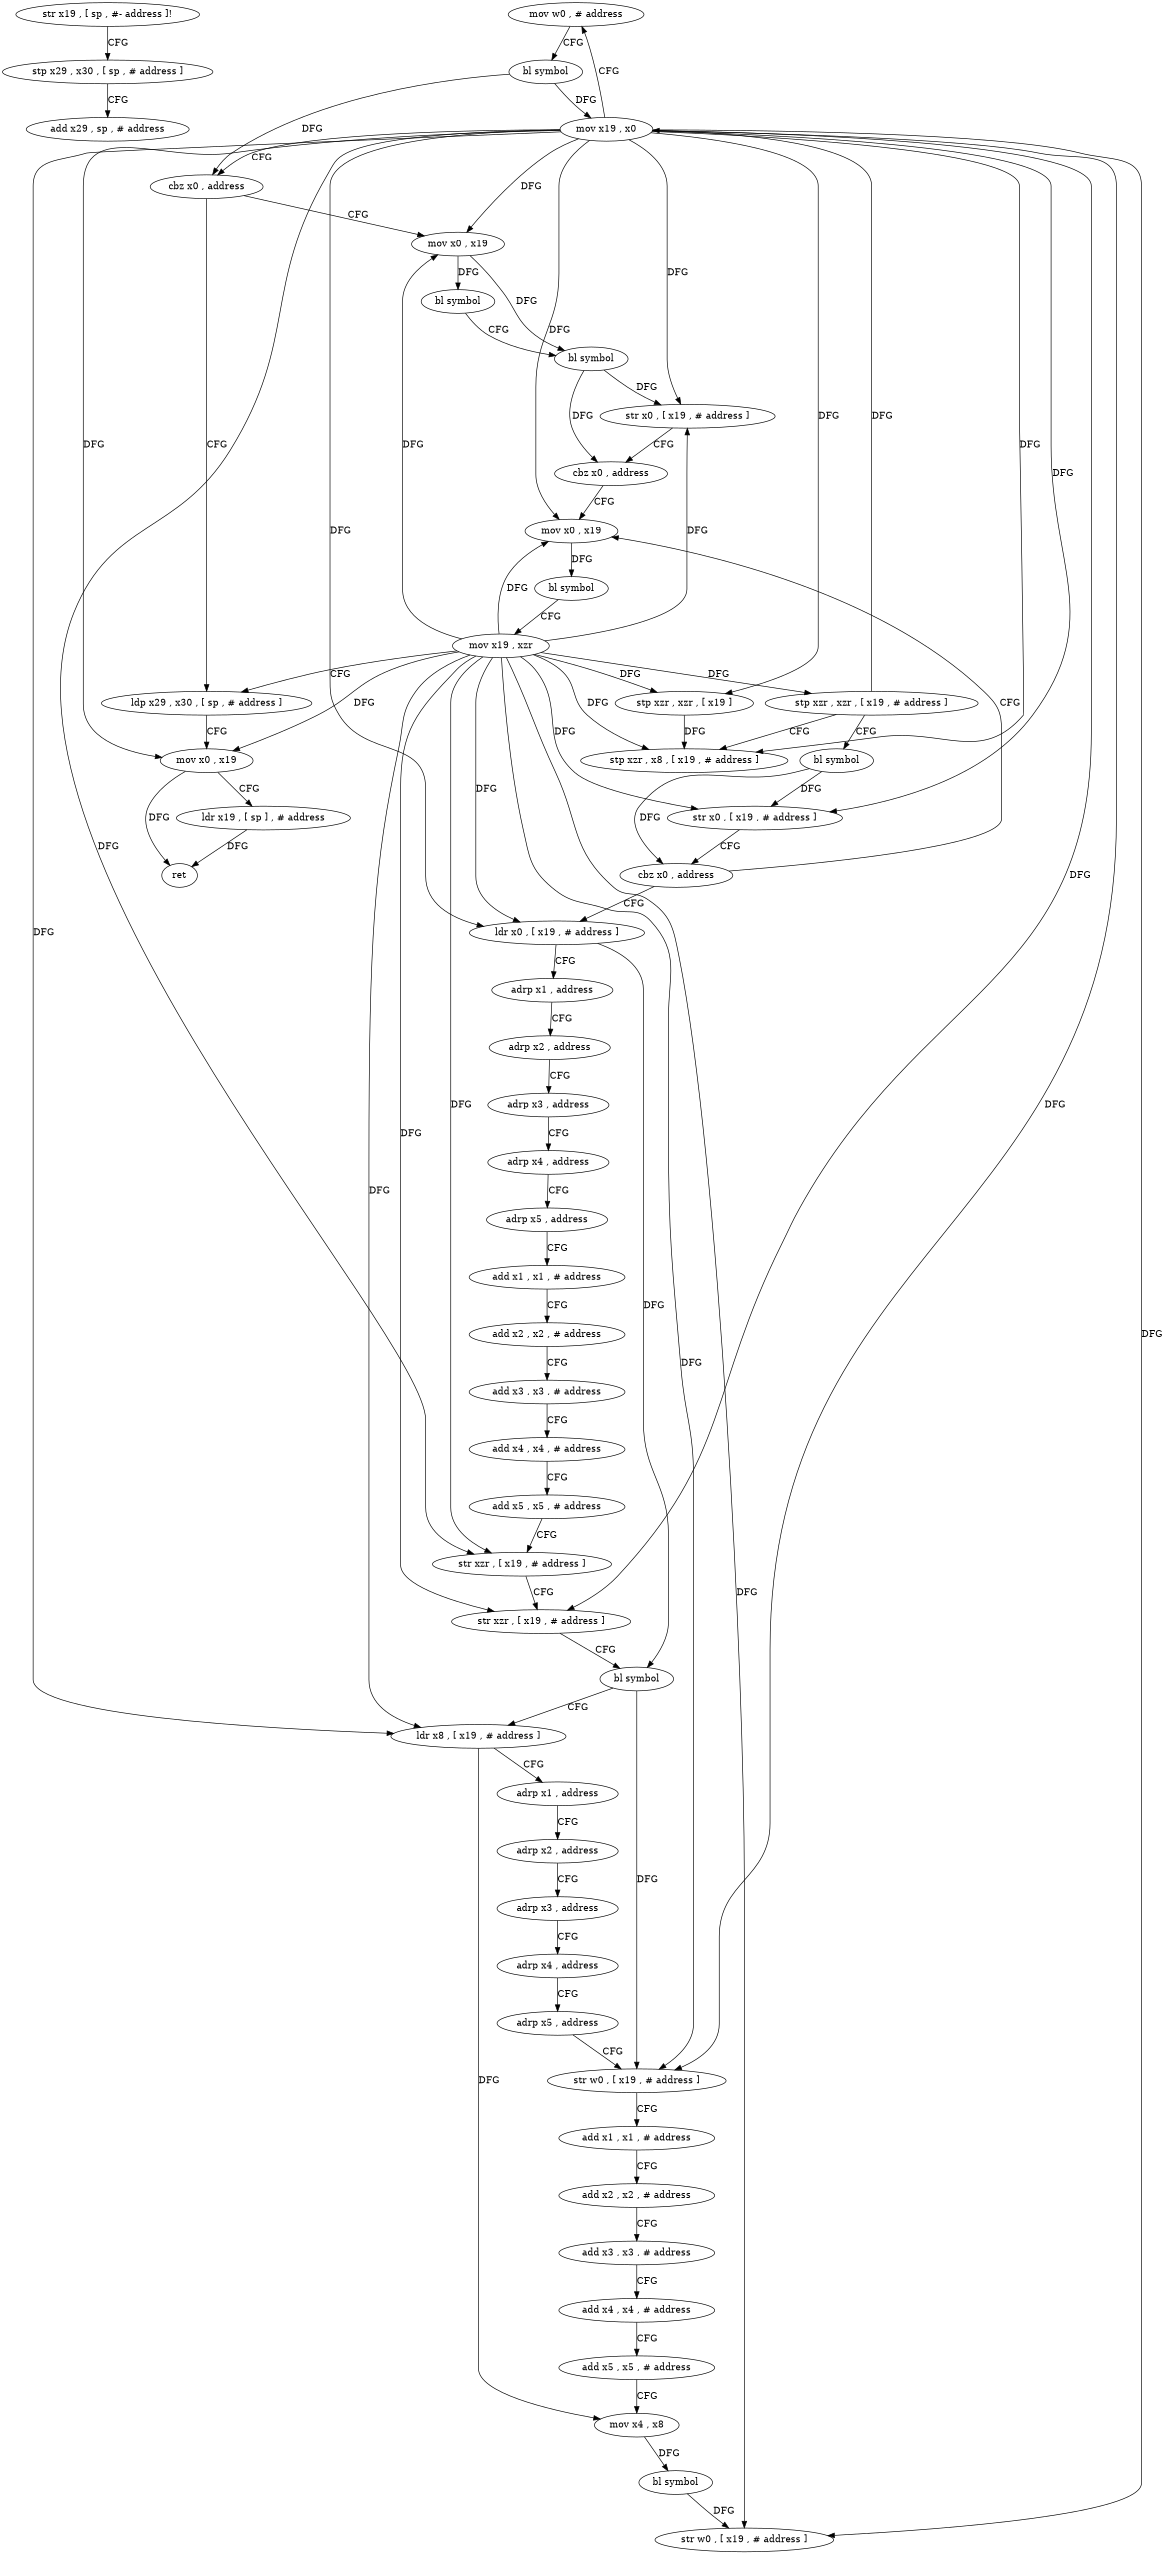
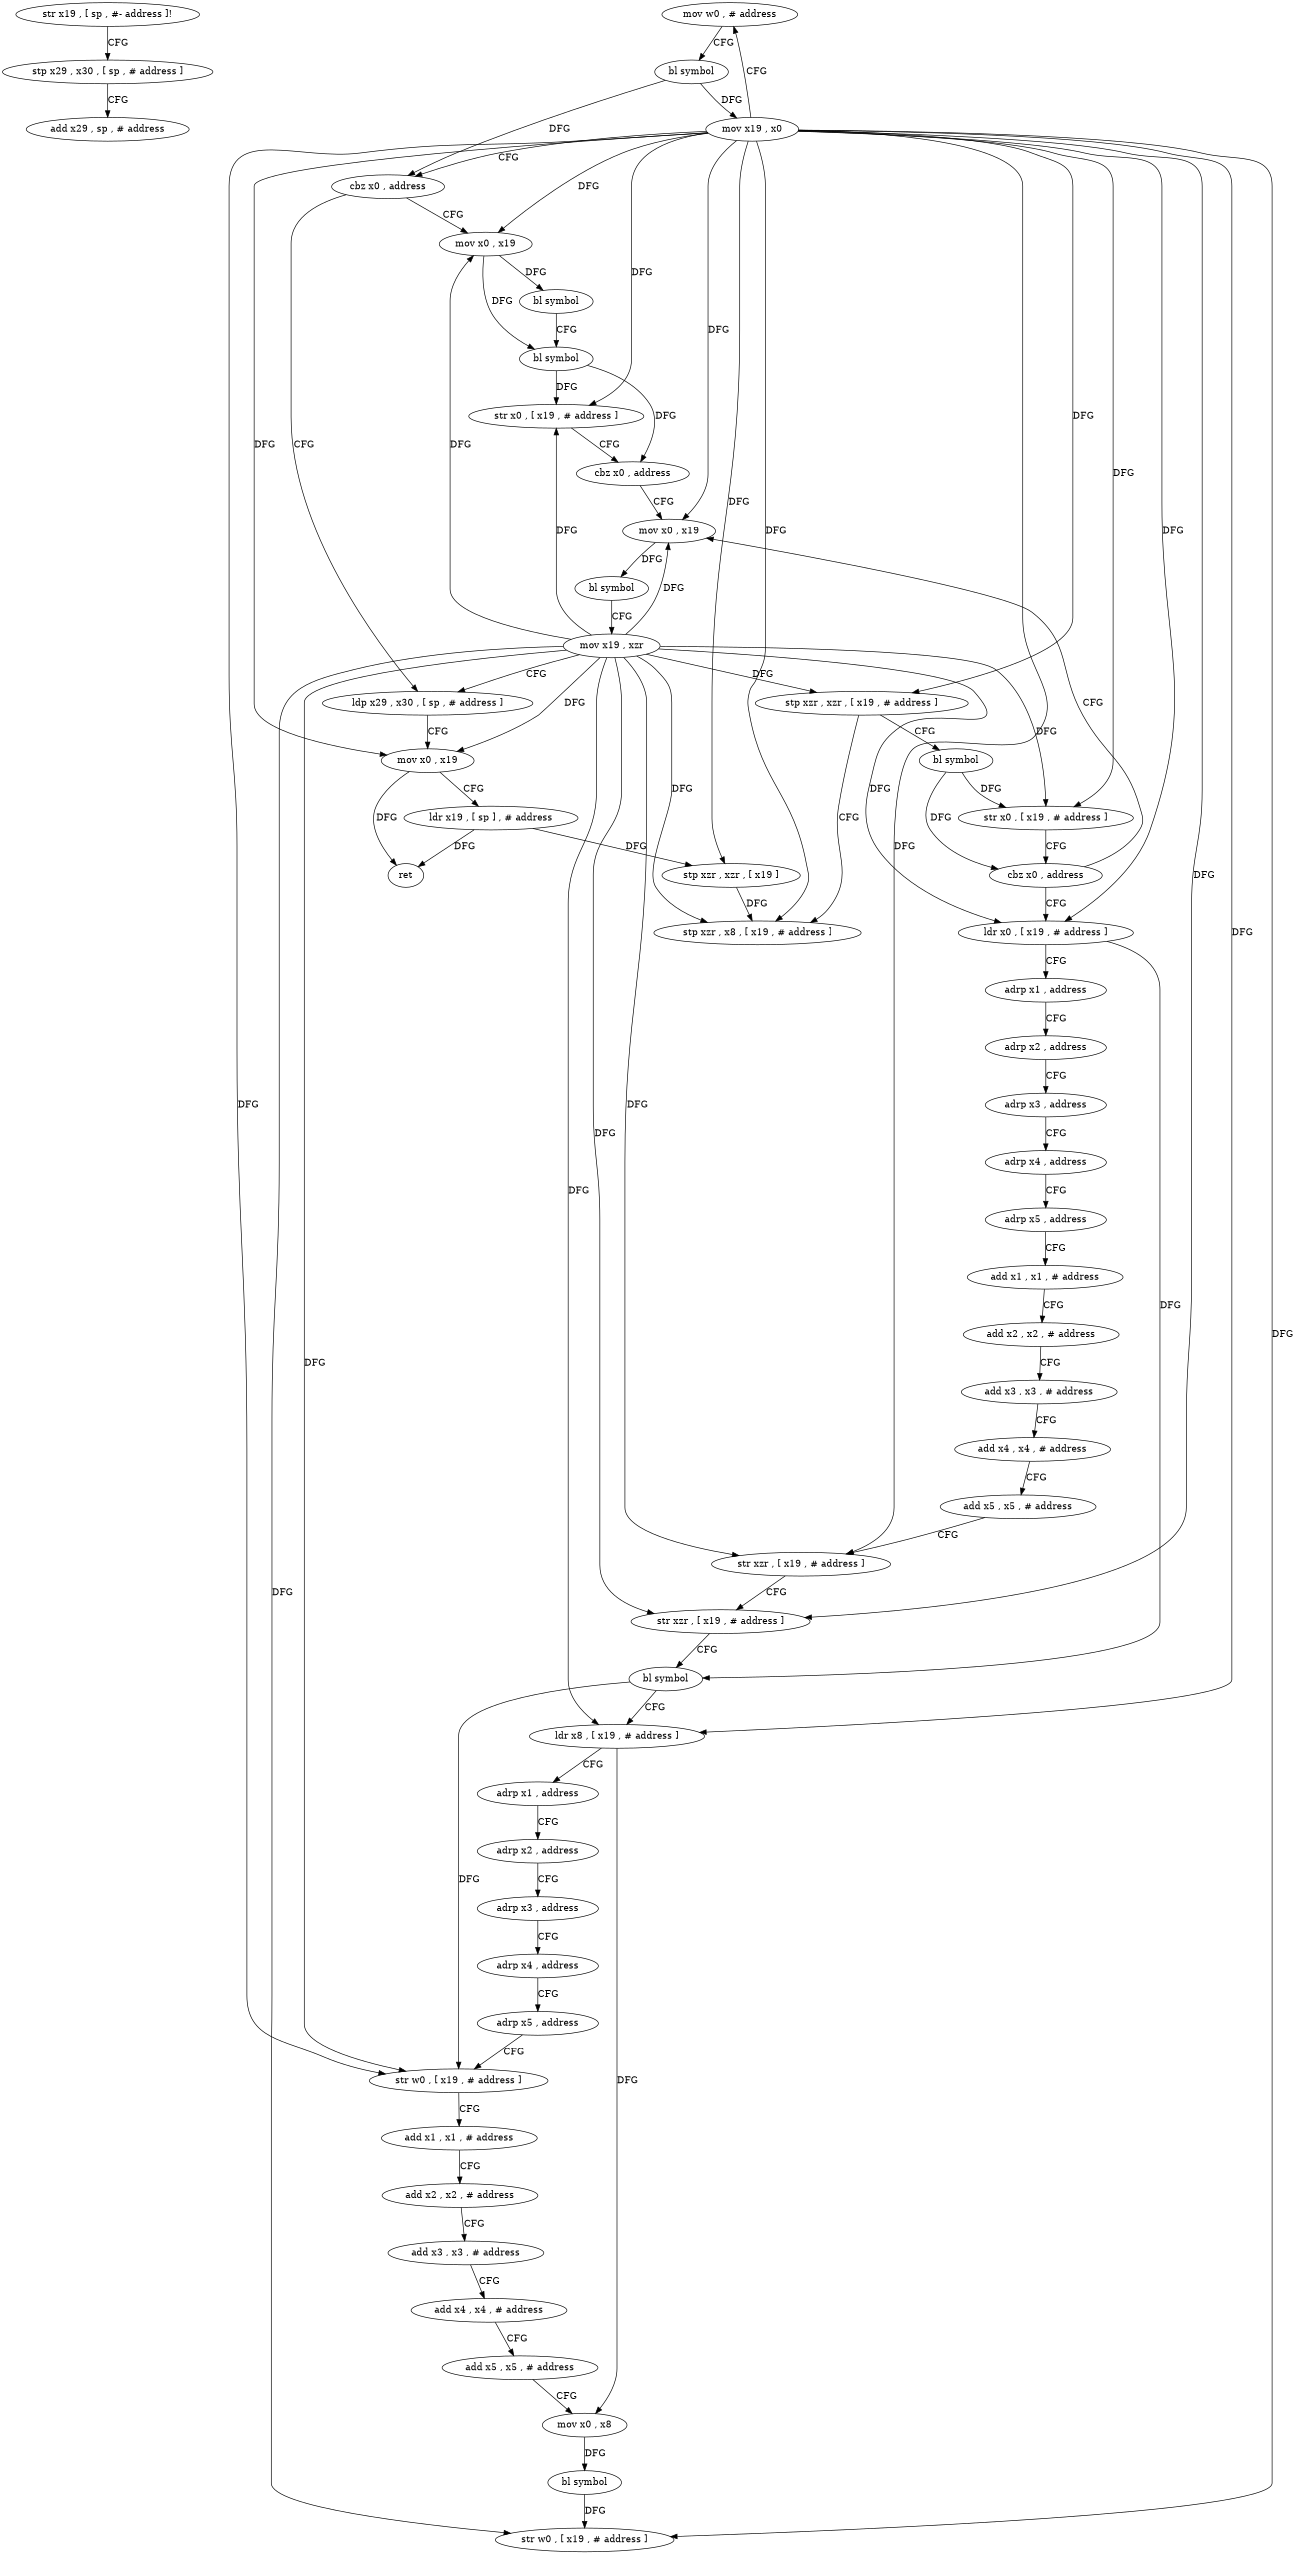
  digraph {
    n1 [label="str x19 , [ sp , #- address ]!"]
    n2 [label="stp x29 , x30 , [ sp , # address ]"]
    n3 [label="add x29 , sp , # address"]
    n4 [label="mov w0 , # address"]
    n5 [label="bl symbol"]
    n6 [label="mov x19 , x0"]
    n7 [label="cbz x0 , address"]
    n8 [label="mov x0 , x19"]
    n9 [label="mov x0 , x19"]
    n10 [label="str x0 , [ x19 , # address ]"]
    n11 [label="mov x0 , x19"]
    n12 [label="stp xzr , xzr , [ x19 ]"]
    n13 [label="stp xzr , x8 , [ x19 , # address ]"]
    n14 [label="stp xzr , xzr , [ x19 , # address ]"]
    n15 [label="str x0 , [ x19 , # address ]"]
    n16 [label="ldr x0 , [ x19 , # address ]"]
    n17 [label="str xzr , [ x19 , # address ]"]
    n18 [label="str xzr , [ x19 , # address ]"]
    n19 [label="ldr x8 , [ x19 , # address ]"]
    n20 [label="str w0 , [ x19 , # address ]"]
    n21 [label="str w0 , [ x19 , # address ]"]
    n22 [label="ldp x29 , x30 , [ sp , # address ]"]
    n23 [label="bl symbol"]
    n24 [label="bl symbol"]
    n25 [label="ldr x19 , [ sp ] , # address"]
    n26 [label=ret]
    n27 [label="cbz x0 , address"]
    n28 [label="bl symbol"]
    n29 [label="bl symbol"]
    n30 [label="cbz x0 , address"]
    n31 [label="adrp x1 , address"]
    n32 [label="bl symbol"]
    n33 [label="adrp x1 , address"]
-   n34 [label="mov x4 , x8"]
+   n34 [label="mov x0 , x8"]
    n35 [label="add x1 , x1 , # address"]
    n36 [label="mov x19 , xzr"]
    n37 [label="adrp x2 , address"]
    n38 [label="adrp x3 , address"]
    n39 [label="adrp x4 , address"]
    n40 [label="adrp x5 , address"]
    n41 [label="add x1 , x1 , # address"]
    n42 [label="add x2 , x2 , # address"]
    n43 [label="add x3 , x3 , # address"]
    n44 [label="add x4 , x4 , # address"]
    n45 [label="add x5 , x5 , # address"]
    n46 [label="adrp x2 , address"]
    n47 [label="bl symbol"]
    n48 [label="adrp x3 , address"]
    n49 [label="adrp x4 , address"]
    n50 [label="adrp x5 , address"]
    n51 [label="add x2 , x2 , # address"]
    n52 [label="add x3 , x3 , # address"]
    n53 [label="add x4 , x4 , # address"]
    n54 [label="add x5 , x5 , # address"]
    n1 -> n2 [label=CFG]
    n2 -> n3 [label=CFG]
    n4 -> n5 [label=CFG]
    n5 -> n6 [label=DFG]
    n5 -> n7 [label=DFG]
    n6 -> n4 [label=CFG]
    n6 -> n7 [label=CFG]
    n6 -> n8 [label=DFG]
    n6 -> n9 [label=DFG]
    n6 -> n10 [label=DFG]
    n6 -> n11 [label=DFG]
    n6 -> n12 [label=DFG]
    n6 -> n13 [label=DFG]
-   n14 -> n6 [label=DFG]
+   n6 -> n14 [label=DFG]
    n6 -> n15 [label=DFG]
    n6 -> n16 [label=DFG]
    n6 -> n17 [label=DFG]
    n6 -> n18 [label=DFG]
    n6 -> n19 [label=DFG]
    n6 -> n20 [label=DFG]
    n6 -> n21 [label=DFG]
    n7 -> n8 [label=CFG]
    n7 -> n22 [label=CFG]
    n8 -> n23 [label=DFG]
    n8 -> n24 [label=DFG]
    n9 -> n25 [label=CFG]
    n9 -> n26 [label=DFG]
    n10 -> n27 [label=CFG]
    n11 -> n28 [label=DFG]
    n12 -> n13 [label=DFG]
    n14 -> n13 [label=CFG]
    n14 -> n29 [label=CFG]
    n15 -> n30 [label=CFG]
    n16 -> n31 [label=CFG]
    n16 -> n32 [label=DFG]
    n17 -> n18 [label=CFG]
    n18 -> n32 [label=CFG]
    n19 -> n33 [label=CFG]
    n19 -> n34 [label=DFG]
    n20 -> n35 [label=CFG]
    n22 -> n9 [label=CFG]
    n23 -> n24 [label=CFG]
    n24 -> n10 [label=DFG]
    n24 -> n27 [label=DFG]
    n25 -> n26 [label=DFG]
    n27 -> n11 [label=CFG]
    n28 -> n36 [label=CFG]
    n29 -> n15 [label=DFG]
    n29 -> n30 [label=DFG]
    n30 -> n11 [label=CFG]
    n30 -> n16 [label=CFG]
    n31 -> n37 [label=CFG]
    n32 -> n19 [label=CFG]
    n32 -> n20 [label=DFG]
    n33 -> n46 [label=CFG]
    n34 -> n47 [label=DFG]
    n35 -> n51 [label=CFG]
    n36 -> n8 [label=DFG]
    n36 -> n9 [label=DFG]
    n36 -> n10 [label=DFG]
    n36 -> n11 [label=DFG]
-   n36 -> n12 [label=DFG]
+   n25 -> n12 [label=DFG]
    n36 -> n13 [label=DFG]
    n36 -> n14 [label=DFG]
    n36 -> n15 [label=DFG]
    n36 -> n16 [label=DFG]
    n36 -> n17 [label=DFG]
    n36 -> n18 [label=DFG]
    n36 -> n19 [label=DFG]
    n36 -> n20 [label=DFG]
    n36 -> n21 [label=DFG]
    n36 -> n22 [label=CFG]
    n37 -> n38 [label=CFG]
    n38 -> n39 [label=CFG]
    n39 -> n40 [label=CFG]
    n40 -> n41 [label=CFG]
    n41 -> n42 [label=CFG]
    n42 -> n43 [label=CFG]
    n43 -> n44 [label=CFG]
    n44 -> n45 [label=CFG]
    n45 -> n17 [label=CFG]
    n46 -> n48 [label=CFG]
    n47 -> n21 [label=DFG]
    n48 -> n49 [label=CFG]
    n49 -> n50 [label=CFG]
    n50 -> n20 [label=CFG]
    n51 -> n52 [label=CFG]
    n52 -> n53 [label=CFG]
    n53 -> n54 [label=CFG]
    n54 -> n34 [label=CFG]
  }
